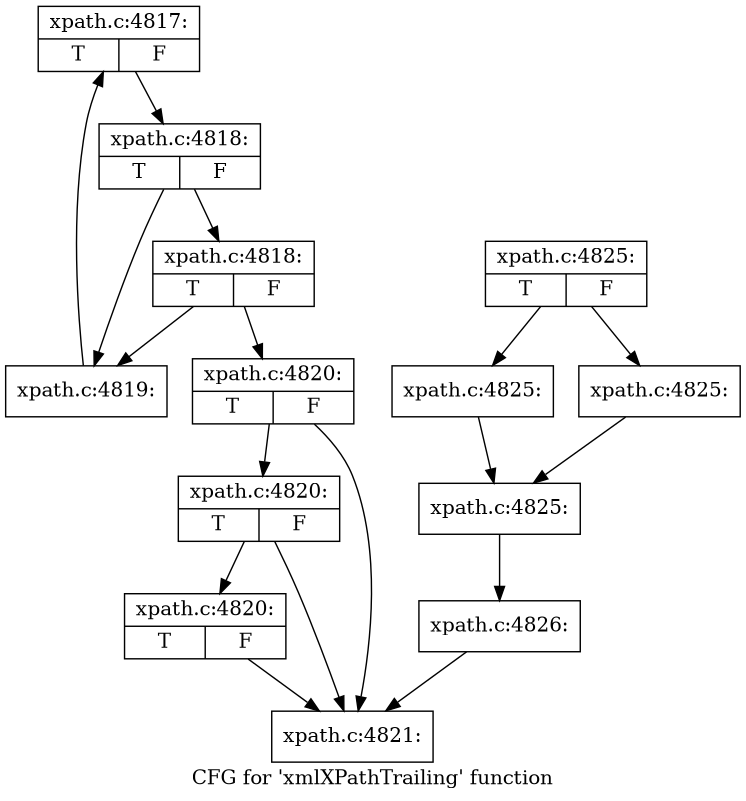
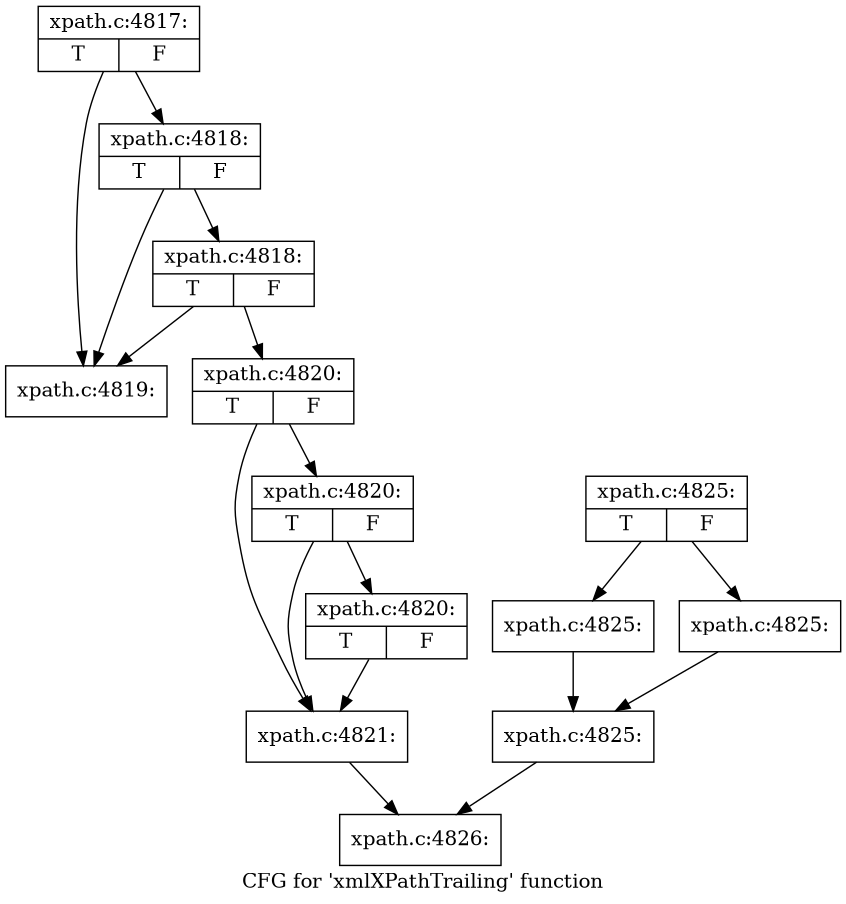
  digraph {
    label="CFG for 'xmlXPathTrailing' function"
    node [shape=record]
    n1 [label="{xpath.c:4817:|{<s0>T|<s1>F}}"]
    n2 [label="{xpath.c:4819:}"]
    n3 [label="{xpath.c:4818:|{<s0>T|<s1>F}}"]
    n4 [label="{xpath.c:4818:|{<s0>T|<s1>F}}"]
    n5 [label="{xpath.c:4826:}"]
    n6 [label="{xpath.c:4820:|{<s0>T|<s1>F}}"]
    n7 [label="{xpath.c:4821:}"]
    n8 [label="{xpath.c:4820:|{<s0>T|<s1>F}}"]
    n9 [label="{xpath.c:4820:|{<s0>T|<s1>F}}"]
    n10 [label="{xpath.c:4825:|{<s0>T|<s1>F}}"]
    n11 [label="{xpath.c:4825:}"]
    n12 [label="{xpath.c:4825:}"]
    n13 [label="{xpath.c:4825:}"]
-   n2 -> n1
+   n1 -> n2
    n1 -> n3
    n3 -> n2
    n3 -> n4
    n4 -> n2
    n4 -> n6
    n6 -> n7
    n6 -> n8
-   n5 -> n7
+   n7 -> n5
    n8 -> n7
    n8 -> n9
    n9 -> n7
    n10 -> n11
    n10 -> n12
    n11 -> n13
    n12 -> n13
    n13 -> n5
  }
